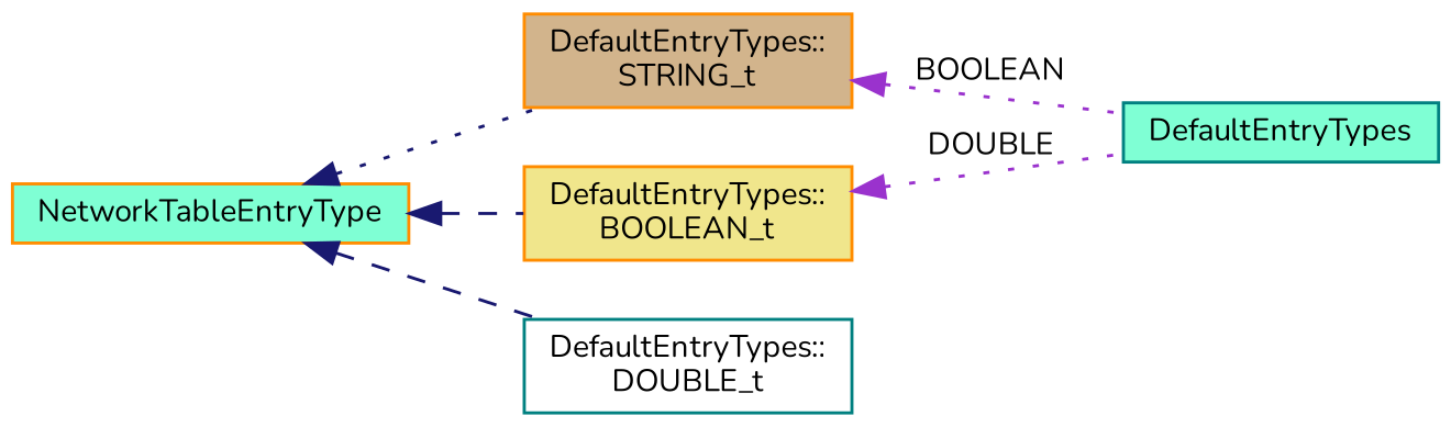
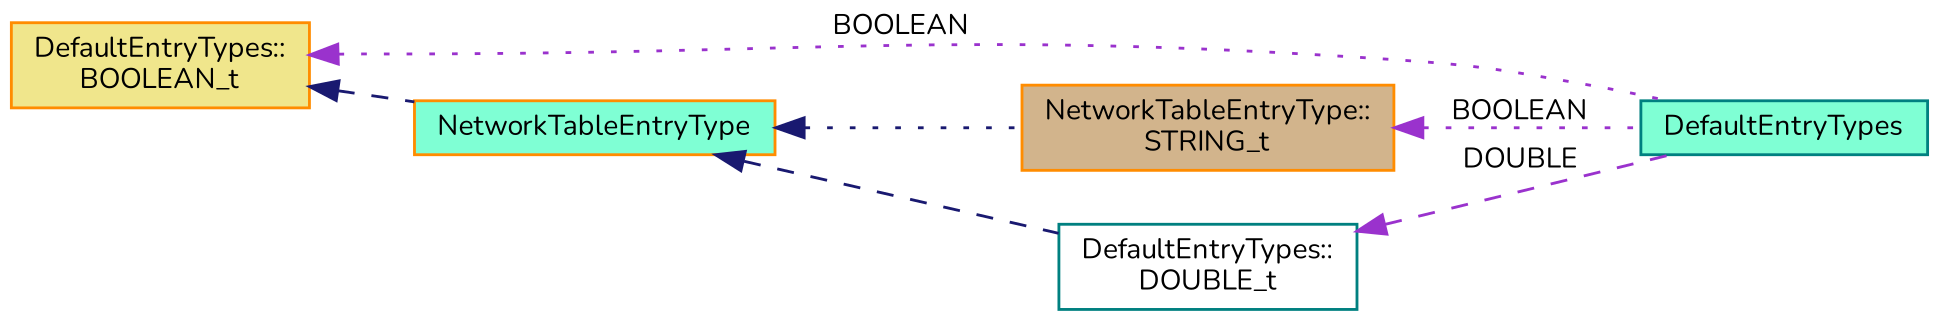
  digraph {
    fontname=Nunito
    rankdir=LR
    node [color=darkorange fillcolor=aquamarine fontname=Nunito fontsize=10 shape=record style=filled]
    edge [color=darkorchid3 dir=back fontname=Nunito fontsize=10 labelfontname=FreeSans labelfontsize=10 style=dotted]
    n1 [color=teal fontcolor=black height=0.2 label=DefaultEntryTypes width=0.4]
-   n2 [fillcolor=tan height=0.2 label="DefaultEntryTypes::\lSTRING_t" width=0.4]
+   n2 [fillcolor=tan height=0.2 label="NetworkTableEntryType::\lSTRING_t" width=0.4]
    n3 [height=0.2 label=NetworkTableEntryType width=0.4]
    n4 [fillcolor=khaki height=0.2 label="DefaultEntryTypes::\lBOOLEAN_t" width=0.4]
    n5 [color=teal fillcolor=white height=0.2 label="DefaultEntryTypes::\lDOUBLE_t" width=0.4]
    n2 -> n1 [label=" BOOLEAN"]
    n3 -> n2 [color=midnightblue]
-   n3 -> n4 [color=midnightblue style=dashed]
+   n4 -> n3 [color=midnightblue style=dashed]
    n3 -> n5 [color=midnightblue style=dashed]
-   n4 -> n1 [label=" DOUBLE"]
+   n4 -> n1 [label=" BOOLEAN"]
+   n5 -> n1 [label=" DOUBLE" style=dashed]
  }
